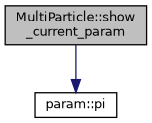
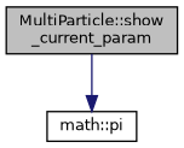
  digraph {
    rankdir=TB
    node [color=black fontname=Helvetica fontsize=10 shape=record style=filled]
    n1 [fillcolor=grey75 fontcolor=black height=0.2 label="MultiParticle::show\l_current_param" width=0.4]
-   n2 [fillcolor=white height=0.2 label="param::pi" width=0.4]
+   n2 [fillcolor=white height=0.2 label="math::pi" width=0.4]
    n1 -> n2 [color=midnightblue fontname=Helvetica fontsize=10 labelfontname=Helvetica labelfontsize=10 style=solid]
  }
